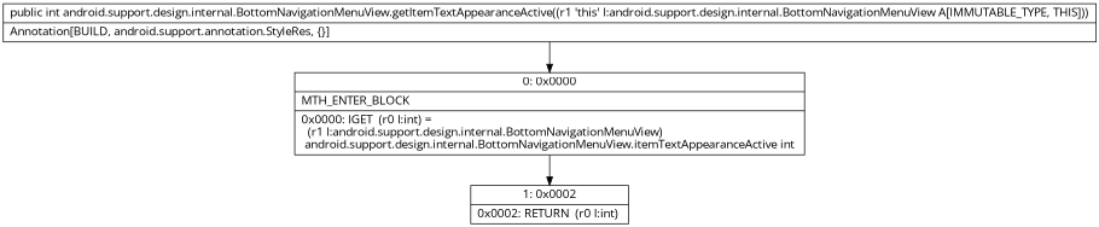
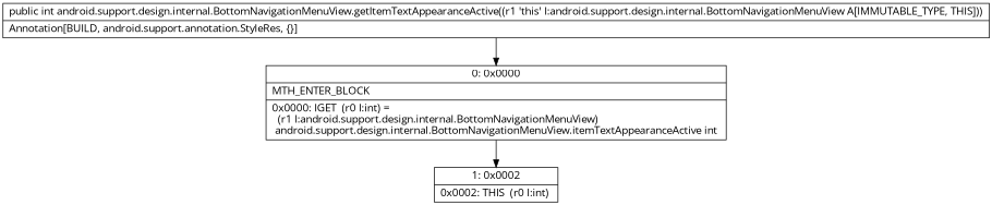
  digraph {
    fontname="Open Sans"
    node [shape=record fontname="Open Sans"]
    edge [fontname="Open Sans"]
    n1 [label="{0\:\ 0x0000|MTH_ENTER_BLOCK\l|0x0000: IGET  (r0 I:int) = \l  (r1 I:android.support.design.internal.BottomNavigationMenuView)\l android.support.design.internal.BottomNavigationMenuView.itemTextAppearanceActive int \l}"]
-   n2 [label="{1\:\ 0x0002|0x0002: RETURN  (r0 I:int) \l}"]
+   n2 [label="{1\:\ 0x0002|0x0002: THIS  (r0 I:int) \l}"]
    n3 [label="{public int android.support.design.internal.BottomNavigationMenuView.getItemTextAppearanceActive((r1 'this' I:android.support.design.internal.BottomNavigationMenuView A[IMMUTABLE_TYPE, THIS]))  | Annotation[BUILD, android.support.annotation.StyleRes, \{\}]\l}"]
    n1 -> n2
    n3 -> n1
  }
